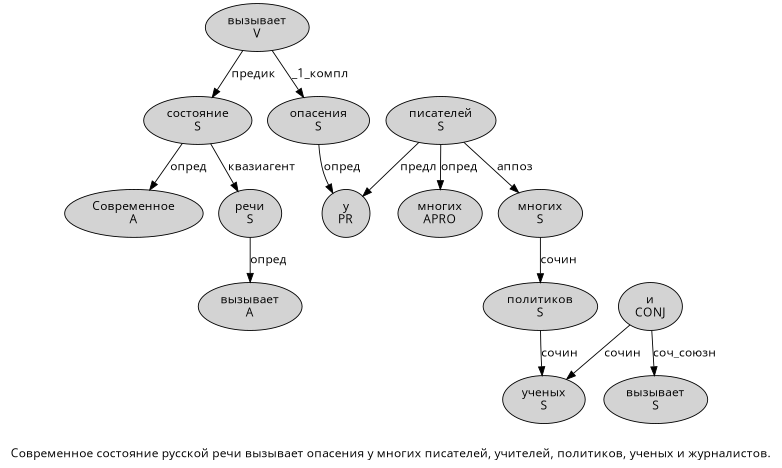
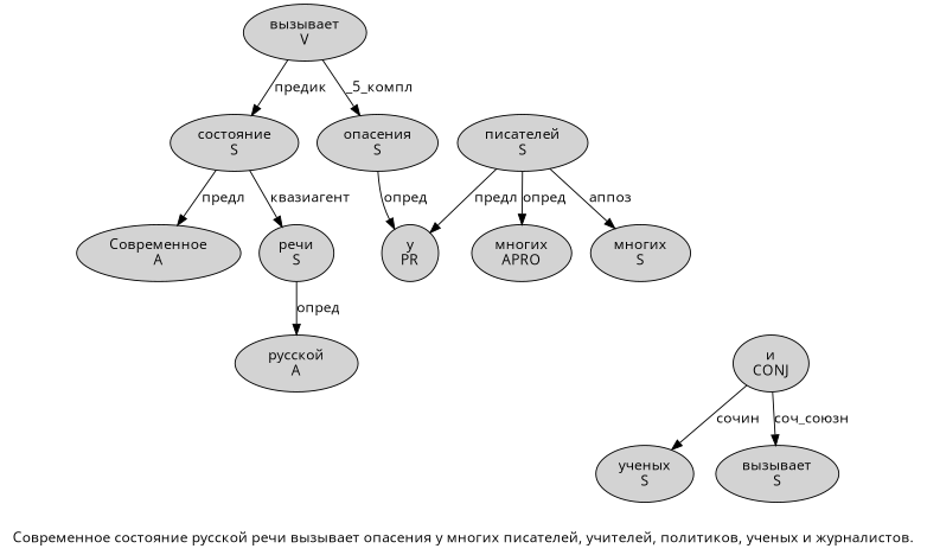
  digraph {
    fontname="Open Sans"
    label="Современное состояние русской речи вызывает опасения у многих писателей, учителей, политиков, ученых и журналистов."
    node [fillcolor=lightgray fontname="Open Sans" penwidth=1 shape=ellipse style=filled]
    edge [fontname="Open Sans"]
    n1 [label="Современное\nA"]
    n2 [label="состояние\nS"]
    n3 [label="речи\nS"]
-   n4 [label="вызывает\nA"]
+   n4 [label="русской\nA"]
    n5 [label="вызывает\nV"]
    n6 [label="опасения\nS"]
    n7 [label="у\nPR"]
    n8 [label="писателей\nS"]
    n9 [label="многих\nAPRO"]
    n10 [label="многих\nS"]
-   n11 [label="политиков\nS"]
    n12 [label="ученых\nS"]
    n13 [label="и\nCONJ"]
    n14 [label="вызывает\nS"]
-   n2 -> n1 [label="опред"]
+   n2 -> n1 [label="предл"]
    n2 -> n3 [label="квазиагент"]
    n3 -> n4 [label="опред"]
    n5 -> n2 [label="предик"]
-   n5 -> n6 [label="_1_компл"]
+   n5 -> n6 [label="_5_компл"]
    n6 -> n7 [label="опред"]
    n8 -> n7 [label="предл"]
    n8 -> n9 [label="опред"]
    n8 -> n10 [label="аппоз"]
-   n10 -> n11 [label="сочин"]
-   n11 -> n12 [label="сочин"]
    n13 -> n12 [label="сочин"]
    n13 -> n14 [label="соч_союзн"]
  }
